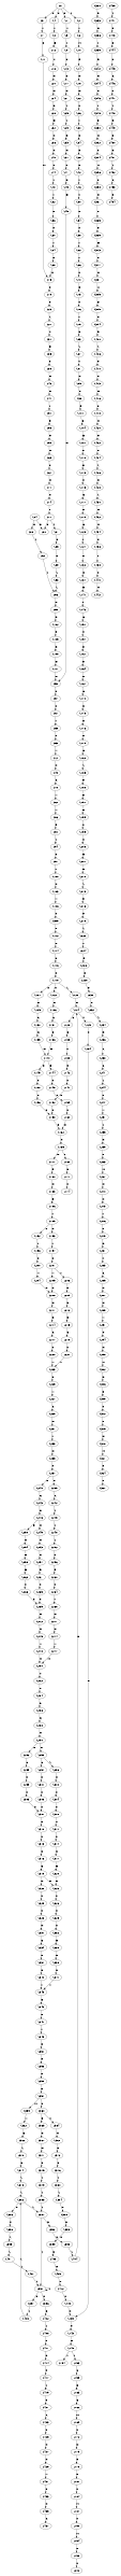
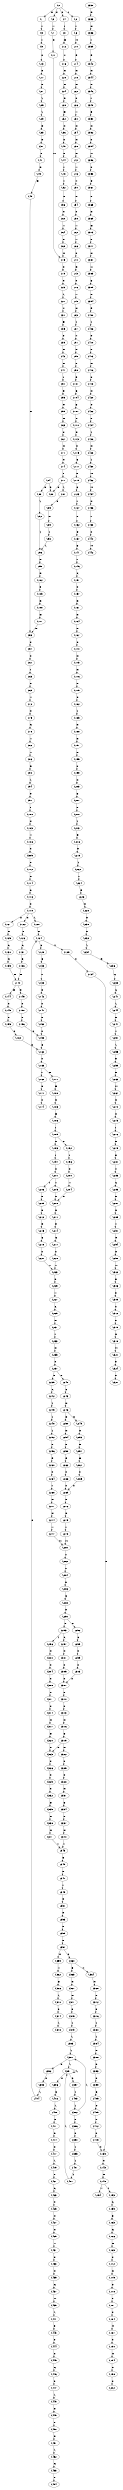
  strict digraph {
    S0
    S1
    S2
    S3
    S4
    S5
    S6
    S7
    S8
    S9
    S10
    S11
    S12
    S13
    S14
    S15
    S16
    S17
    S18
    S19
    S20
    S21
    S22
    S23
    S24
    S25
    S26
    S27
    S28
    S29
    S30
    S31
    S32
    S33
    S34
    S35
    S36
    S37
    S38
    S39
    S40
    S41
    S42
    S43
    S44
    S45
    S46
    S47
    S48
    S49
    S50
    S51
    S52
    S53
    S54
    S55
    S56
    S57
    S58
    S59
    S60
    S61
    S62
    S63
    S64
    S65
    S66
    S67
    S68
    S69
    S70
    S71
    S72
    S73
    S74
    S75
    S76
    S77
    S78
    S79
    S80
    S81
    S82
    S83
    S85
    S86
    S87
    S84
    S88
    S89
    S90
    S91
    S92
    S93
    S94
    S95
    S96
    S97
    S98
    S99
    S100
    S101
    S102
    S103
    S104
    S105
    S106
    S107
    S108
    n110 [label=S509]
    S110
    S111
    S112
    S113
    S114
    S115
    S116
    S117
    S118
    S119
    S120
    S121
    S122
    S123
    S124
    S125
    S126
    S127
    S128
    S129
    S130
    S131
    S132
    S133
    S134
    S135
    S136
    S137
    S138
    S139
    S140
    S141
    S142
    S143
    S144
    S145
    S146
    S147
    S148
    S149
    S150
    S151
    S152
    S153
    S154
    S155
    S156
    S157
    S158
    S159
    S160
    S161
    S162
    S163
    S164
    S165
    S166
    S167
    S168
    S177
    S169
    S170
    S171
    S172
    S173
    S174
    S175
    S176
    S178
    S179
    S180
    S181
    S182
    S183
    S184
    S185
    S186
    S187
    S188
    S189
    S190
    S191
    S192
    S193
    S194
    S195
    S196
    S197
    S198
    S199
    S200
    S201
    S202
    S203
    S204
    S205
    S206
    S207
    S208
    S209
    S210
    S211
    S212
    S213
    S214
    S215
    S216
    S217
    S218
    S219
    S220
    S221
    S222
    S223
    S224
    S225
    S226
    S227
    S228
    S229
    S230
    S231
    S232
    S233
    S234
    S235
    S236
    S237
    S238
    S239
    S240
    S241
    S242
    S243
    S244
    S245
    S246
    S247
    S248
    S249
    S250
    S251
    S252
    S253
    S254
    S255
    S256
    S257
    S258
    S259
    S260
    S261
    S262
    S263
    S264
    S265
    S266
    S267
    S268
    S269
    S270
    S271
    S272
    S273
    S274
    S275
    S276
    S277
    S278
    S279
    S280
    S281
    S282
    S283
    S284
    S285
    S286
    S287
    S288
    S289
    S290
    S291
    S292
    S293
    S294
    S295
    S296
    S297
    S298
    S299
    S300
    S301
    S302
    S303
    S304
    S305
    S306
    S307
    S308
    S309
    S310
    S311
    S312
    S313
    S314
    S315
    S316
    S317
    S318
    S319
    S320
    S321
    S322
    S323
    S324
    S325
    S326
    S327
    S328
    S329
    S331
    S332
    S330
    S333
    S334
    S335
    S336
    S337
    S338
    S339
    S340
    S341
    S342
    S343
    S344
    S345
    S346
    S347
    S348
    S349
    S350
    S351
    S352
    S353
    S354
    S355
    S356
    S357
    S358
    S359
    S360
    S361
    S362
    S363
    S364
    S365
    S366
    S367
    S368
    S369
    S370
    S371
    S372
    S373
    S374
    S375
    S376
    S377
    S378
    S379
    S380
    S381
    S382
    S383
    S384
    S385
    S386
    S387
    S388
    S389
    S390
    S391
    S392
    S393
    S394
    S395
    S396
    S397
    S398
    S399
    S400
    S401
    S402
    S403
    S404
    S405
    S406
    S407
    S408
    S409
    S410
    S411
    S412
    S413
    S414
    S415
    S416
    S417
    S418
    S419
    S420
    S421
    S422
    S423
    S424
    S425
    S426
    S427
    S428
    S429
    S430
    S431
    S432
    S433
    S434
    S435
    S436
    S437
    S438
    S439
    S440
    S441
    S442
    S443
    S444
    S445
    S446
    S447
    S448
    S449
    S450
    S451
    S452
    S453
    S454
    S0 -> S1 [label=K]
    S0 -> S2 [label=I]
    S0 -> S3 [label=A]
    S0 -> S4 [label=L]
    S1 -> S5 [label=V]
    S2 -> S6 [label=V]
    S3 -> S7 [label=V]
    S4 -> S8 [label=I]
    S5 -> S9 [label=I]
    S6 -> S10 [label=M]
    S7 -> S11 [label=D]
    S8 -> S12 [label=E]
    S9 -> S13 [label=T]
    S10 -> S14 [label=E]
    S11 -> S15 [label=M]
    S12 -> S16 [label=Y]
    S13 -> S17 [label=P]
    S14 -> S18 [label=N]
    S15 -> S19 [label=T]
    S16 -> S20 [label=N]
    S17 -> S21 [label=R]
    S18 -> S22 [label=H]
    S19 -> S23 [label=T]
    S20 -> S24 [label=N]
    S21 -> S25 [label=S]
    S22 -> S26 [label=L]
    S23 -> S27 [label=S]
    S24 -> S28 [label=R]
    S25 -> S29 [label=S]
    S26 -> S30 [label=V]
    S27 -> S31 [label=Y]
    S28 -> S32 [label=H]
    S29 -> S33 [label=R]
    S30 -> S34 [label=K]
    S31 -> S35 [label=E]
    S32 -> S36 [label=A]
    S33 -> S37 [label=K]
    S34 -> S38 [label=K]
    S35 -> S39 [label=P]
    S36 -> S40 [label=A]
    S37 -> S41 [label=P]
    S38 -> S42 [label=K]
    S39 -> S43 [label=N]
    S40 -> S44 [label=L]
    S41 -> S45 [label=R]
    S42 -> S46 [label=V]
    S43 -> S47 [label=Q]
    S44 -> S48 [label=I]
    S45 -> S49 [label=H]
    S46 -> S50 [label=Y]
    S47 -> S51 [label=I]
    S48 -> S52 [label=V]
    S49 -> S53 [label=N]
    S50 -> S54 [label=R]
    S51 -> S55 [label=R]
    S52 -> S56 [label=P]
    S53 -> S57 [label=L]
    S54 -> S58 [label=L]
    S55 -> S59 [label=Q]
    S56 -> S60 [label=A]
    S57 -> S61 [label=L]
    S58 -> S62 [label=V]
    S59 -> S63 [label=M]
    S60 -> S64 [label=V]
    S61 -> S65 [label=I]
    S62 -> S66 [label=V]
    S63 -> S67 [label=L]
    S64 -> S68 [label=D]
    S65 -> S69 [label=D]
    S66 -> S70 [label=L]
    S67 -> S71 [label=K]
    S68 -> S15 [label=M]
    S69 -> S72 [label=V]
    S70 -> S73 [label=R]
    S71 -> S74 [label=A]
    S72 -> S75 [label=A]
    S73 -> S76 [label=L]
    S74 -> S77 [label=I]
    S75 -> S78 [label=G]
    S76 -> S79 [label=V]
    S77 -> S80 [label=T]
    S77 -> S81 [label=S]
    S78 -> S82 [label=V]
    S79 -> S83 [label=K]
    S81 -> S85 [label=P]
    S82 -> S86 [label=V]
    S83 -> S87 [label=S]
    S85 -> S89 [label=K]
    S86 -> S90 [label=E]
    S87 -> S91 [label=Y]
    S84 -> S80 [label=P]
    S84 -> S88 [label=K]
    S88 -> S92 [label=S]
    S89 -> S93 [label=S]
    S90 -> S94 [label=S]
    S91 -> S95 [label=R]
    S92 -> S96 [label=S]
    S93 -> S96 [label=S]
    S94 -> S97 [label=D]
    S95 -> S98 [label=T]
    S96 -> S99 [label=R]
    S97 -> S100 [label=I]
    S98 -> S101 [label=E]
    S99 -> S102 [label=R]
    S100 -> S103 [label=A]
    S101 -> S104 [label=G]
    S102 -> S105 [label=P]
    S103 -> S106 [label=V]
    S104 -> S107 [label=E]
    S105 -> S108 [label=R]
    S106 -> n110 [label=L]
    S107 -> S110 [label=L]
    S108 -> S111 [label=H]
    n110 -> S112 [label=L]
    S110 -> S113 [label=F]
    S111 -> S53 [label=N]
    S112 -> S114 [label=A]
    S113 -> S115 [label=T]
    S114 -> S116 [label=D]
    S115 -> S117 [label=G]
    S116 -> S118 [label=T]
    S117 -> S119 [label=A]
    S118 -> S120 [label=S]
    S118 -> S121 [label=T]
    S118 -> S122 [label=A]
    S119 -> S123 [label=G]
    S120 -> S124 [label=Q]
    S121 -> S125 [label=Q]
    S122 -> S126 [label=Q]
    S123 -> S127 [label=I]
    S124 -> S128 [label=C]
    S124 -> S129 [label=Y]
    S125 -> S130 [label=C]
    S126 -> S131 [label=C]
    S127 -> S132 [label=T]
    S128 -> S133 [label=G]
    S129 -> S134 [label=L]
    S130 -> S135 [label=G]
    S131 -> S136 [label=G]
    S132 -> S137 [label=Q]
    S133 -> S138 [label=Y]
    S134 -> S139 [label=A]
    S135 -> S140 [label=H]
    S136 -> S140 [label=H]
    S137 -> S141 [label=E]
    S138 -> S142 [label=D]
    S139 -> S143 [label=A]
    S140 -> S144 [label=E]
    S140 -> S145 [label=D]
    S141 -> S146 [label=I]
    S142 -> S147 [label=L]
    S143 -> S148 [label=M]
    S144 -> S149 [label=L]
    S145 -> S150 [label=L]
    S146 -> S151 [label=G]
    S147 -> S152 [label=L]
    S148 -> S153 [label=I]
    S148 -> S154 [label=V]
    S149 -> S155 [label=L]
    S150 -> S156 [label=L]
    S151 -> S157 [label=T]
    S152 -> S158 [label=L]
    S153 -> S159 [label=C]
    S155 -> S160 [label=L]
    S156 -> S158 [label=L]
    S157 -> S161 [label=R]
    S158 -> S162 [label=Q]
    S159 -> S163 [label=F]
    S160 -> S162 [label=Q]
    S161 -> S164 [label=R]
    S162 -> S165 [label=L]
    S163 -> S166 [label=G]
    S164 -> S167 [label=R]
    S165 -> S168 [label=I]
    S165 -> S177 [label=N]
    S166 -> S169 [label=M]
    S167 -> S170 [label=Q]
    S168 -> S171 [label=D]
    S177 -> S180 [label=E]
    S169 -> S172 [label=L]
    S170 -> S173 [label=N]
    S171 -> S174 [label=L]
    S172 -> S175 [label=N]
    S173 -> S176 [label=N]
    S175 -> S178 [label=D]
    S176 -> S179 [label=A]
    S178 -> S181 [label=P]
    S179 -> S182 [label=Q]
    S180 -> S183 [label=N]
    S181 -> S184 [label=L]
    S182 -> S185 [label=S]
    S183 -> S186 [label=E]
    S184 -> S187 [label=M]
    S185 -> S188 [label=R]
    S186 -> S189 [label=I]
    S187 -> S190 [label=L]
    S188 -> S191 [label=R]
    S189 -> S192 [label=T]
    S189 -> S193 [label=A]
    S190 -> S194 [label=M]
    S191 -> S195 [label=R]
    S192 -> S196 [label=I]
    S193 -> S197 [label=I]
    S194 -> S198 [label=R]
    S195 -> S199 [label=L]
    S196 -> S200 [label=T]
    S197 -> S201 [label=T]
    S198 -> S202 [label=L]
    S199 -> S203 [label=A]
    S200 -> S204 [label=V]
    S201 -> S205 [label=V]
    S201 -> S206 [label=I]
    S203 -> S207 [label=E]
    S204 -> S208 [label=A]
    S205 -> S208 [label=A]
    S206 -> S209 [label=A]
    S207 -> S210 [label=E]
    S208 -> S211 [label=N]
    S209 -> S212 [label=D]
    S210 -> S213 [label=S]
    S211 -> S214 [label=R]
    S212 -> S215 [label=R]
    S213 -> S216 [label=F]
    S214 -> S217 [label=G]
    S215 -> S218 [label=G]
    S216 -> S219 [label=D]
    S217 -> S220 [label=L]
    S218 -> S221 [label=L]
    S219 -> S222 [label=S]
    S220 -> S223 [label=V]
    S221 -> S223 [label=V]
    S222 -> S224 [label=I]
    S223 -> S225 [label=D]
    S224 -> S226 [label=E]
    S225 -> S227 [label=V]
    S226 -> S228 [label=D]
    S227 -> S229 [label=C]
    S228 -> S230 [label=D]
    S229 -> S231 [label=N]
    S230 -> S232 [label=T]
    S231 -> S233 [label=I]
    S232 -> S234 [label=S]
    S233 -> S235 [label=N]
    S234 -> S236 [label=R]
    S235 -> S237 [label=L]
    S236 -> S238 [label=C]
    S237 -> S239 [label=D]
    S237 -> S240 [label=E]
    S238 -> S241 [label=C]
    S239 -> S242 [label=G]
    S240 -> S243 [label=G]
    S241 -> S244 [label=S]
    S242 -> S245 [label=S]
    S243 -> S246 [label=N]
    S244 -> S247 [label=F]
    S245 -> S248 [label=S]
    S246 -> S249 [label=K]
    S246 -> S250 [label=R]
    S247 -> S251 [label=V]
    S248 -> S252 [label=S]
    S249 -> S253 [label=K]
    S250 -> S254 [label=N]
    S251 -> S255 [label=S]
    S252 -> S256 [label=E]
    S253 -> S257 [label=E]
    S254 -> S258 [label=E]
    S255 -> S259 [label=R]
    S256 -> S260 [label=E]
    S257 -> S261 [label=E]
    S258 -> S262 [label=E]
    S259 -> S263 [label=F]
    S260 -> S264 [label=L]
    S261 -> S265 [label=L]
    S262 -> S266 [label=L]
    S263 -> S267 [label=M]
    S264 -> S268 [label=I]
    S265 -> S269 [label=L]
    S266 -> S269 [label=L]
    S267 -> S270 [label=K]
    S268 -> S271 [label=K]
    S269 -> S272 [label=K]
    S270 -> S273 [label=A]
    S271 -> S274 [label=K]
    S272 -> S275 [label=K]
    S273 -> S276 [label=I]
    S274 -> S277 [label=V]
    S275 -> S278 [label=V]
    S276 -> S279 [label=F]
    S277 -> S280 [label=M]
    S278 -> S280 [label=M]
    S279 -> S281 [label=R]
    S280 -> S282 [label=Y]
    S281 -> S283 [label=Y]
    S282 -> S284 [label=Y]
    S283 -> S285 [label=C]
    S284 -> S286 [label=D]
    S285 -> S287 [label=R]
    S286 -> S288 [label=G]
    S287 -> S289 [label=K]
    S288 -> S290 [label=K]
    S289 -> S291 [label=V]
    S290 -> S292 [label=D]
    S290 -> S293 [label=E]
    S291 -> S294 [label=Q]
    S292 -> S295 [label=C]
    S293 -> S296 [label=S]
    S293 -> S297 [label=C]
    S294 -> S298 [label=K]
    S295 -> S299 [label=A]
    S296 -> S300 [label=A]
    S297 -> S301 [label=A]
    S298 -> S302 [label=W]
    S299 -> S303 [label=L]
    S300 -> S304 [label=L]
    S301 -> S305 [label=L]
    S302 -> S306 [label=R]
    S303 -> S307 [label=L]
    S304 -> S308 [label=L]
    S305 -> S307 [label=L]
    S306 -> S309 [label=P]
    S307 -> S310 [label=F]
    S308 -> S311 [label=Y]
    S309 -> S312 [label=L]
    S310 -> S313 [label=L]
    S311 -> S314 [label=L]
    S312 -> S315 [label=L]
    S313 -> S316 [label=K]
    S314 -> S317 [label=K]
    S315 -> S318 [label=N]
    S316 -> S319 [label=E]
    S317 -> S320 [label=E]
    S318 -> S321 [label=M]
    S319 -> S322 [label=N]
    S319 -> S323 [label=D]
    S320 -> S323 [label=D]
    S321 -> S324 [label=P]
    S322 -> S325 [label=L]
    S323 -> S326 [label=L]
    S324 -> S327 [label=P]
    S325 -> S328 [label=T]
    S326 -> S329 [label=T]
    S328 -> S331 [label=N]
    S329 -> S332 [label=T]
    S331 -> S334 [label=E]
    S332 -> S335 [label=E]
    S330 -> S333 [label=R]
    S333 -> S336 [label=N]
    S334 -> S337 [label=E]
    S335 -> S338 [label=E]
    S336 -> S339 [label=I]
    S337 -> S340 [label=K]
    S338 -> S341 [label=K]
    S339 -> S342 [label=E]
    S340 -> S343 [label=V]
    S341 -> S343 [label=V]
    S342 -> S344 [label=N]
    S343 -> S345 [label=E]
    S344 -> S346 [label=R]
    S345 -> S347 [label=R]
    S346 -> S348 [label=I]
    S347 -> S349 [label=V]
    S348 -> S350 [label=F]
    S349 -> S351 [label=D]
    S350 -> S352 [label=K]
    S351 -> S353 [label=K]
    S352 -> S354 [label=L]
    S353 -> S355 [label=L]
    S354 -> S356 [label=W]
    S355 -> S357 [label=A]
    S356 -> S358 [label=L]
    S357 -> S359 [label=M]
    S357 -> S360 [label=L]
    S358 -> S361 [label=Q]
    S359 -> S362 [label=V]
    S360 -> S363 [label=F]
    S360 -> S364 [label=Y]
    S361 -> S365 [label=T]
    S362 -> S366 [label=E]
    S363 -> S367 [label=R]
    S364 -> S368 [label=K]
    S365 -> S369 [label=R]
    S366 -> S370 [label=S]
    S367 -> S371 [label=N]
    S368 -> S372 [label=D]
    S369 -> S373 [label=H]
    S370 -> S374 [label=P]
    S371 -> S375 [label=P]
    S372 -> S376 [label=P]
    S373 -> S377 [label=F]
    S374 -> S378 [label=S]
    S375 -> S379 [label=S]
    S376 -> S380 [label=S]
    S377 -> S381 [label=K]
-   S378 -> S382 [label=S]
    S379 -> S383 [label=S]
    S380 -> S384 [label=S]
    S381 -> S385 [label=W]
    S382 -> S386 [label=L]
    S382 -> S387 [label=S]
    S383 -> S387 [label=S]
    S384 -> S388 [label=A]
    S385 -> S389 [label=E]
    S386 -> S390 [label=L]
    S387 -> S391 [label=S]
    S387 -> S392 [label=D]
    S388 -> S393 [label=D]
    S389 -> S394 [label=R]
    S390 -> S395 [label=S]
    S391 -> S391 [label=S]
    S391 -> S396 [label=A]
    S391 -> S397 [label=P]
    S392 -> S398 [label=T]
    S393 -> S399 [label=T]
    S394 -> S400 [label=E]
    S395 -> S401 [label=S]
    S396 -> S402 [label=G]
    S397 -> S403 [label=S]
    S398 -> S404 [label=S]
    S399 -> S405 [label=G]
    S400 -> S406 [label=S]
    S401 -> S407 [label=S]
    S402 -> S408 [label=S]
    S403 -> S382 [label=S]
    S404 -> S124 [label=Q]
    S405 -> S409 [label=Q]
    S406 -> S410 [label=D]
    S407 -> S391 [label=S]
    S408 -> S411 [label=P]
    S409 -> S412 [label=Y]
    S410 -> S413 [label=D]
    S411 -> S414 [label=D]
    S412 -> S415 [label=L]
    S413 -> S416 [label=H]
    S414 -> S417 [label=T]
    S415 -> S139 [label=A]
    S416 -> S418 [label=T]
    S417 -> S419 [label=S]
    S418 -> S420 [label=K]
    S419 -> S421 [label=P]
    S420 -> S422 [label=Q]
    S421 -> S423 [label=C]
    S422 -> S424 [label=F]
    S423 -> S425 [label=L]
    S424 -> S426 [label=S]
    S425 -> S427 [label=A]
    S426 -> S428 [label=N]
    S427 -> S429 [label=A]
    S428 -> S430 [label=S]
    S429 -> S431 [label=V]
    S430 -> S432 [label=M]
    S431 -> S433 [label=T]
    S432 -> S434 [label=M]
    S433 -> S435 [label=A]
    S434 -> S436 [label=A]
    S435 -> S437 [label=G]
    S436 -> S438 [label=I]
+   S437 -> S439 [label=W]
    S438 -> S440 [label=L]
    S439 -> S441 [label=S]
    S440 -> S442 [label=M]
    S441 -> S443 [label=P]
    S443 -> S444 [label=P]
    S444 -> S445 [label=L]
    S445 -> S446 [label=G]
    S446 -> S447 [label=P]
    S447 -> S448 [label=S]
    S448 -> S449 [label=R]
    S449 -> S450 [label=P]
    S450 -> S451 [label=R]
    S451 -> S452 [label=S]
    S452 -> S453 [label=G]
    S453 -> S454 [label=P]
  }
